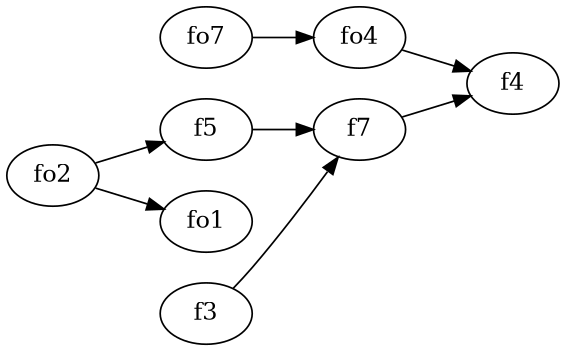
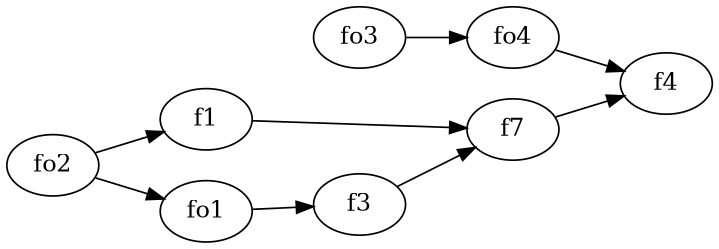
  strict digraph {
    rankdir=LR
    edge [weight=2]
    n1 [label=f7]
-   f1 [label=f5]
+   f1
    f4
    f3
    fo1
    fo2
-   fo3 [label=fo7]
+   fo3
    fo4
    n1 -> f4
    f1 -> n1
    f3 -> n1
+   fo1 -> f3
    fo2 -> f1
    fo2 -> fo1
    fo3 -> fo4
    fo4 -> f4
  }
